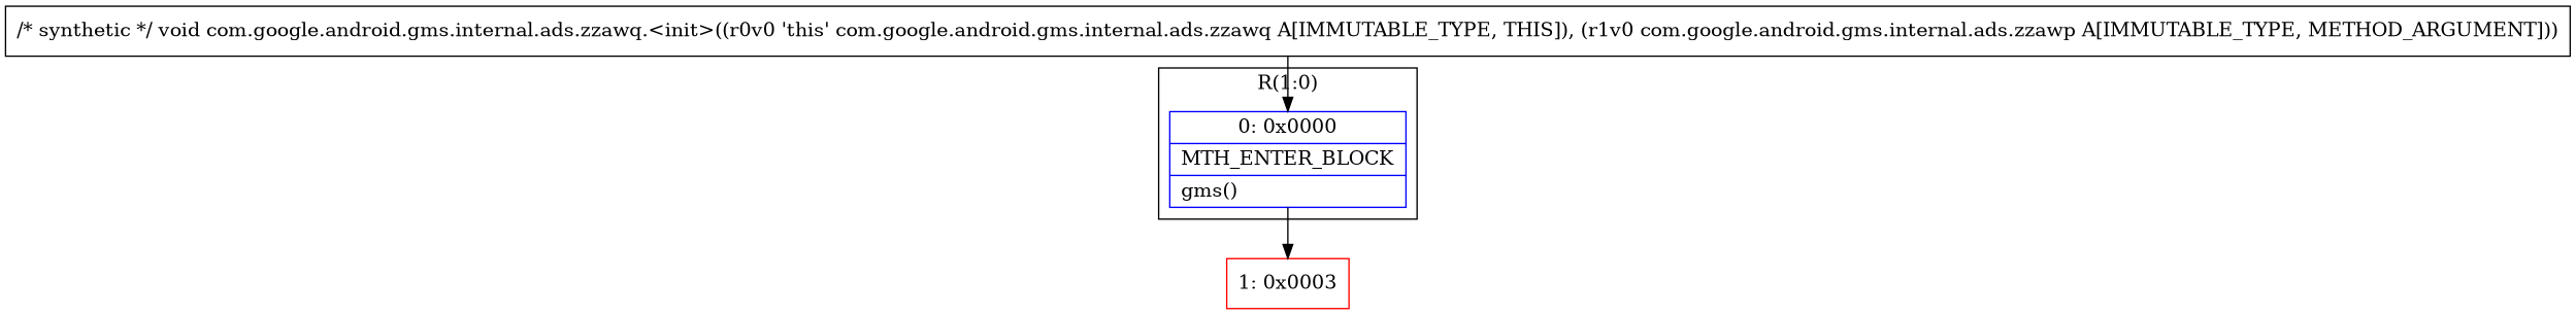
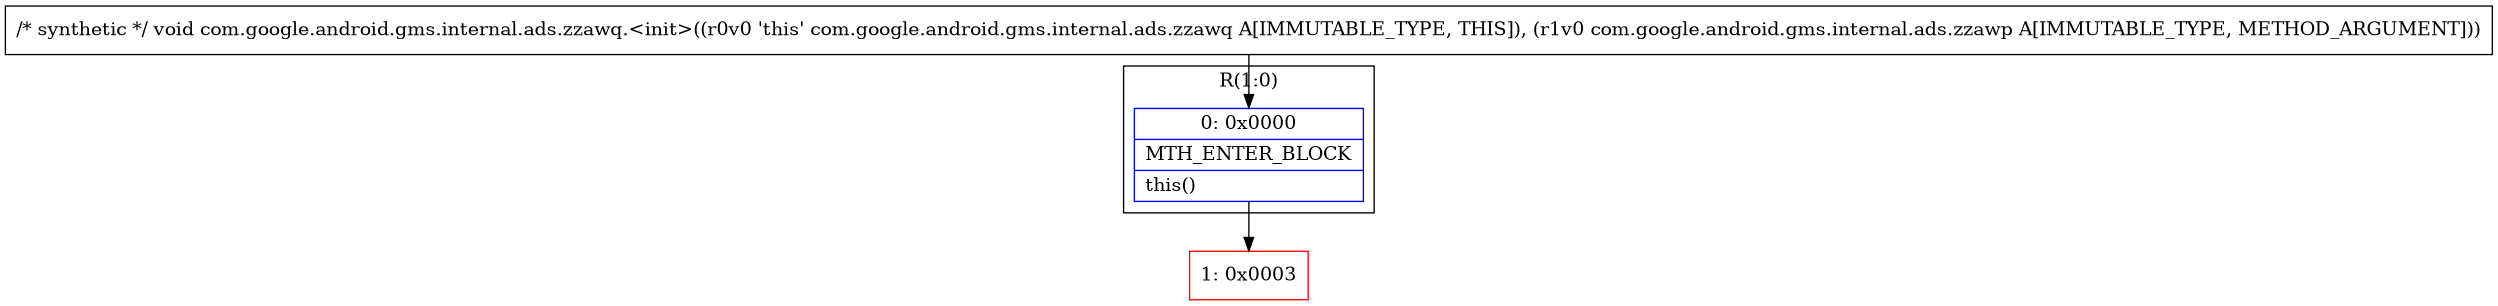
  digraph {
    node [shape=record]
-   n1 [color=blue label="{0\:\ 0x0000|MTH_ENTER_BLOCK\l|gms()\l}"]
+   n1 [color=blue label="{0\:\ 0x0000|MTH_ENTER_BLOCK\l|this()\l}"]
    n2 [color=red label="{1\:\ 0x0003}"]
    n3 [label="{\/* synthetic *\/ void com.google.android.gms.internal.ads.zzawq.\<init\>((r0v0 'this' com.google.android.gms.internal.ads.zzawq A[IMMUTABLE_TYPE, THIS]), (r1v0 com.google.android.gms.internal.ads.zzawp A[IMMUTABLE_TYPE, METHOD_ARGUMENT])) }"]
    subgraph cluster_1 {
      label="R(1:0)"
      n1
    }
    n1 -> n2
    n3 -> n1
  }
